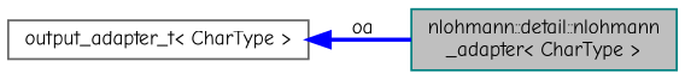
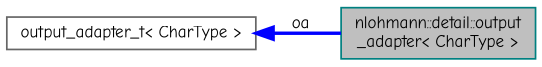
  digraph {
    rankdir=LR
    fontname="Comic Neue"
    node [fontname="Comic Neue" fontsize=10 shape=record style=filled]
-   n1 [color=teal fillcolor=grey75 fontcolor=black height=0.2 label="nlohmann::detail::nlohmann\l_adapter\< CharType \>" width=0.4]
+   n1 [color=teal fillcolor=grey75 fontcolor=black height=0.2 label="nlohmann::detail::output\l_adapter\< CharType \>" width=0.4]
    n2 [color=gray40 fillcolor=white height=0.2 label="output_adapter_t\< CharType \>" width=0.4]
    n2 -> n1 [color=blue dir=back fontname="Comic Neue" fontsize=10 label=" oa" labelfontname=Helvetica labelfontsize=10 style=bold]
  }
